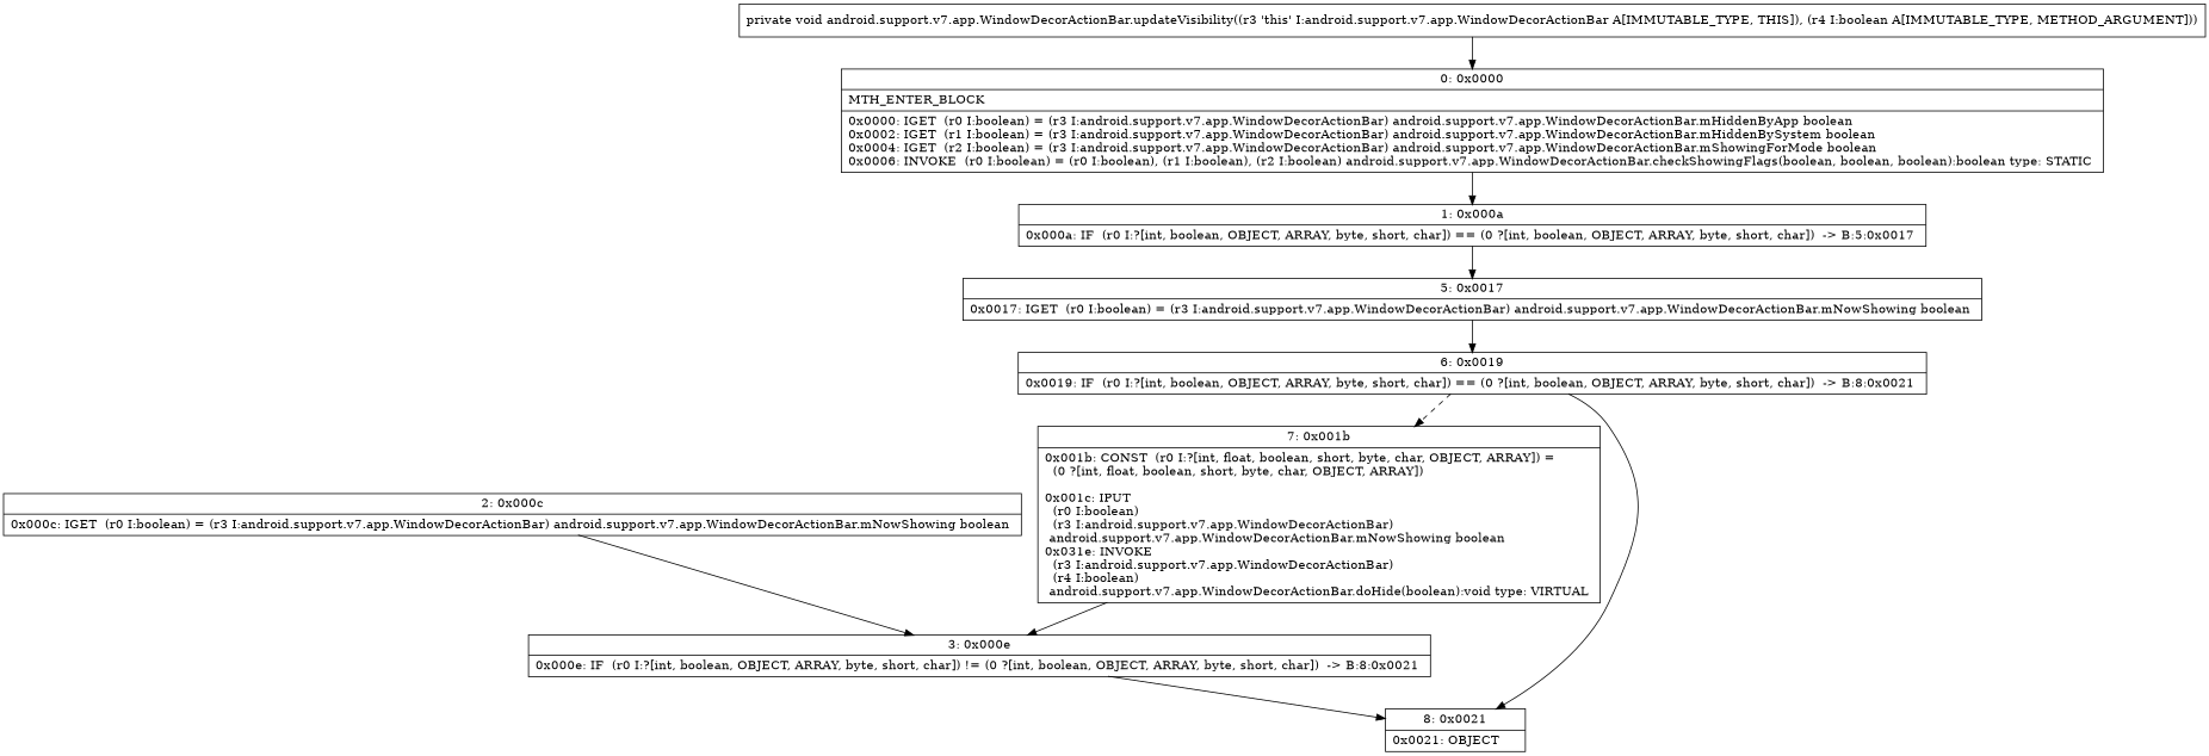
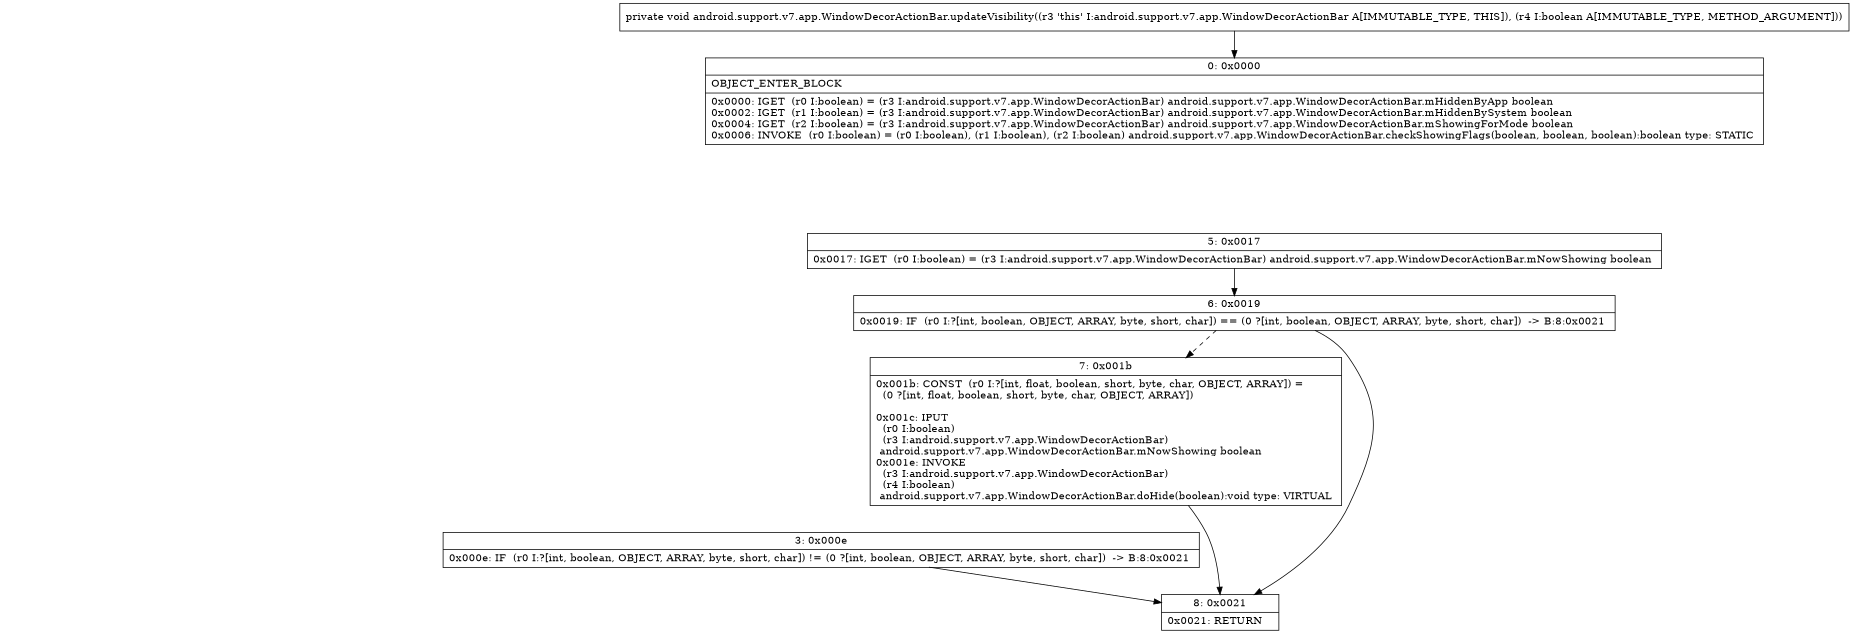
  digraph {
    node [shape=record]
-   n1 [label="{0\:\ 0x0000|MTH_ENTER_BLOCK\l|0x0000: IGET  (r0 I:boolean) = (r3 I:android.support.v7.app.WindowDecorActionBar) android.support.v7.app.WindowDecorActionBar.mHiddenByApp boolean \l0x0002: IGET  (r1 I:boolean) = (r3 I:android.support.v7.app.WindowDecorActionBar) android.support.v7.app.WindowDecorActionBar.mHiddenBySystem boolean \l0x0004: IGET  (r2 I:boolean) = (r3 I:android.support.v7.app.WindowDecorActionBar) android.support.v7.app.WindowDecorActionBar.mShowingForMode boolean \l0x0006: INVOKE  (r0 I:boolean) = (r0 I:boolean), (r1 I:boolean), (r2 I:boolean) android.support.v7.app.WindowDecorActionBar.checkShowingFlags(boolean, boolean, boolean):boolean type: STATIC \l}"]
-   n2 [label="{1\:\ 0x000a|0x000a: IF  (r0 I:?[int, boolean, OBJECT, ARRAY, byte, short, char]) == (0 ?[int, boolean, OBJECT, ARRAY, byte, short, char])  \-\> B:5:0x0017 \l}"]
+   n1 [label="{0\:\ 0x0000|OBJECT_ENTER_BLOCK\l|0x0000: IGET  (r0 I:boolean) = (r3 I:android.support.v7.app.WindowDecorActionBar) android.support.v7.app.WindowDecorActionBar.mHiddenByApp boolean \l0x0002: IGET  (r1 I:boolean) = (r3 I:android.support.v7.app.WindowDecorActionBar) android.support.v7.app.WindowDecorActionBar.mHiddenBySystem boolean \l0x0004: IGET  (r2 I:boolean) = (r3 I:android.support.v7.app.WindowDecorActionBar) android.support.v7.app.WindowDecorActionBar.mShowingForMode boolean \l0x0006: INVOKE  (r0 I:boolean) = (r0 I:boolean), (r1 I:boolean), (r2 I:boolean) android.support.v7.app.WindowDecorActionBar.checkShowingFlags(boolean, boolean, boolean):boolean type: STATIC \l}"]
    n3 [label="{5\:\ 0x0017|0x0017: IGET  (r0 I:boolean) = (r3 I:android.support.v7.app.WindowDecorActionBar) android.support.v7.app.WindowDecorActionBar.mNowShowing boolean \l}"]
-   n4 [label="{2\:\ 0x000c|0x000c: IGET  (r0 I:boolean) = (r3 I:android.support.v7.app.WindowDecorActionBar) android.support.v7.app.WindowDecorActionBar.mNowShowing boolean \l}"]
    n5 [label="{3\:\ 0x000e|0x000e: IF  (r0 I:?[int, boolean, OBJECT, ARRAY, byte, short, char]) != (0 ?[int, boolean, OBJECT, ARRAY, byte, short, char])  \-\> B:8:0x0021 \l}"]
    n6 [label="{6\:\ 0x0019|0x0019: IF  (r0 I:?[int, boolean, OBJECT, ARRAY, byte, short, char]) == (0 ?[int, boolean, OBJECT, ARRAY, byte, short, char])  \-\> B:8:0x0021 \l}"]
-   n7 [label="{8\:\ 0x0021|0x0021: OBJECT   \l}"]
-   n8 [label="{7\:\ 0x001b|0x001b: CONST  (r0 I:?[int, float, boolean, short, byte, char, OBJECT, ARRAY]) = \l  (0 ?[int, float, boolean, short, byte, char, OBJECT, ARRAY])\l \l0x001c: IPUT  \l  (r0 I:boolean)\l  (r3 I:android.support.v7.app.WindowDecorActionBar)\l android.support.v7.app.WindowDecorActionBar.mNowShowing boolean \l0x031e: INVOKE  \l  (r3 I:android.support.v7.app.WindowDecorActionBar)\l  (r4 I:boolean)\l android.support.v7.app.WindowDecorActionBar.doHide(boolean):void type: VIRTUAL \l}"]
+   n7 [label="{8\:\ 0x0021|0x0021: RETURN   \l}"]
+   n8 [label="{7\:\ 0x001b|0x001b: CONST  (r0 I:?[int, float, boolean, short, byte, char, OBJECT, ARRAY]) = \l  (0 ?[int, float, boolean, short, byte, char, OBJECT, ARRAY])\l \l0x001c: IPUT  \l  (r0 I:boolean)\l  (r3 I:android.support.v7.app.WindowDecorActionBar)\l android.support.v7.app.WindowDecorActionBar.mNowShowing boolean \l0x001e: INVOKE  \l  (r3 I:android.support.v7.app.WindowDecorActionBar)\l  (r4 I:boolean)\l android.support.v7.app.WindowDecorActionBar.doHide(boolean):void type: VIRTUAL \l}"]
    n9 [label="{private void android.support.v7.app.WindowDecorActionBar.updateVisibility((r3 'this' I:android.support.v7.app.WindowDecorActionBar A[IMMUTABLE_TYPE, THIS]), (r4 I:boolean A[IMMUTABLE_TYPE, METHOD_ARGUMENT])) }"]
-   n1 -> n2
-   n2 -> n3
    n3 -> n6
-   n4 -> n5
    n5 -> n7
    n6 -> n7
    n6 -> n8 [style=dashed]
-   n8 -> n5
+   n8 -> n7
    n9 -> n1
  }
